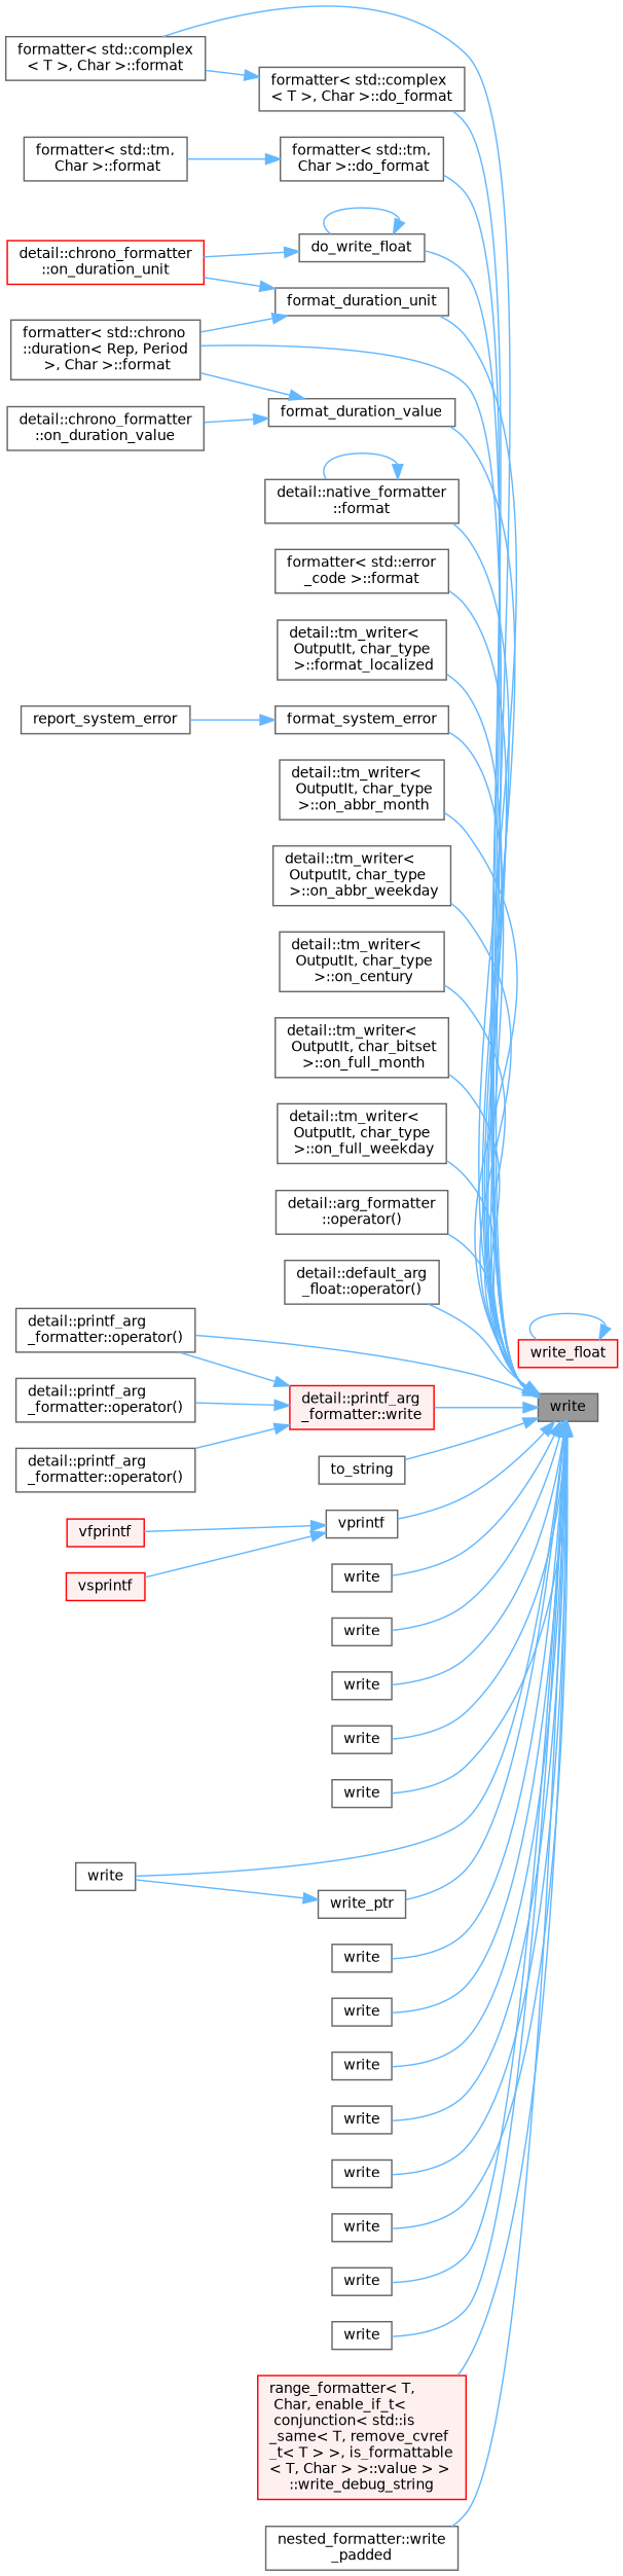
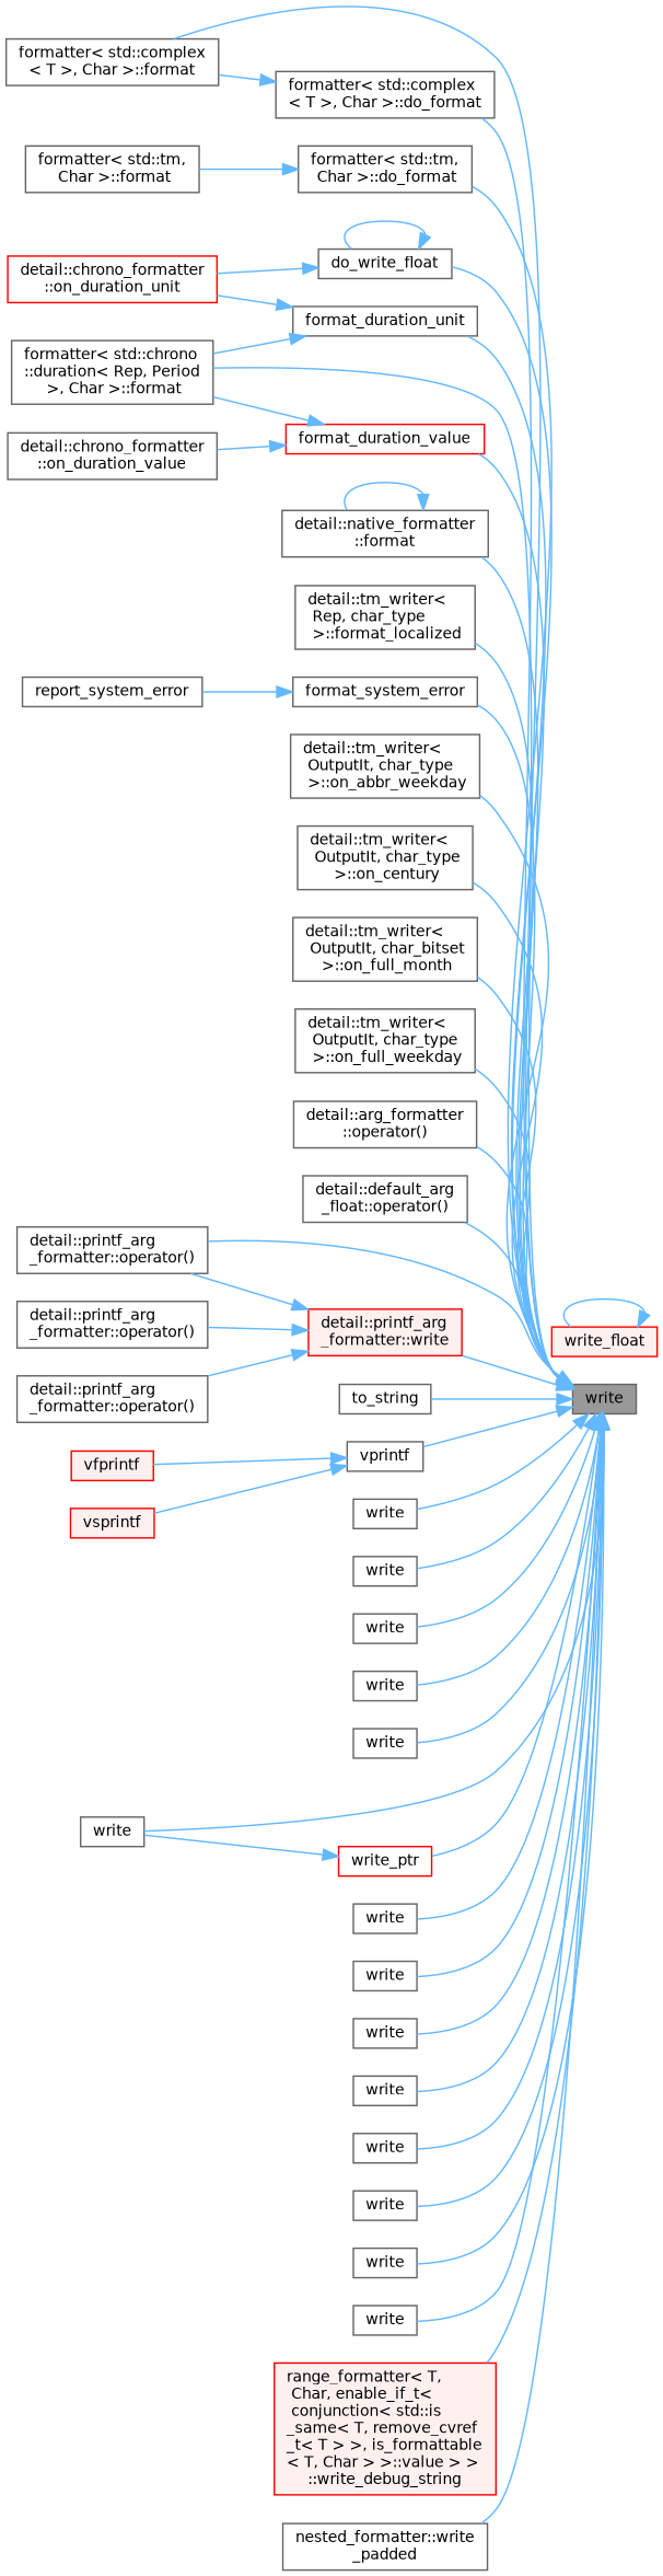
  digraph {
    rankdir=RL
    node [color=grey40 fillcolor=white fontname=Helvetica fontsize=10 shape=box style=filled]
    edge [color=steelblue1 dir=back fontname=Helvetica fontsize=10 labelfontname=Helvetica labelfontsize=10 style=solid]
    n1 [color=gray40 fillcolor=grey60 fontcolor=black height=0.2 label=write width=0.4]
    n2 [height=0.2 label="formatter\< std::complex\l\< T \>, Char \>::do_format" width=0.4]
    n3 [height=0.2 label="formatter\< std::complex\l\< T \>, Char \>::format" width=0.4]
    n4 [height=0.2 label="formatter\< std::tm,\l Char \>::do_format" width=0.4]
    n5 [height=0.2 label=do_write_float width=0.4]
    n6 [height=0.2 label="detail::native_formatter\l::format" width=0.4]
    n7 [height=0.2 label="formatter\< std::chrono\l::duration\< Rep, Period\l \>, Char \>::format" width=0.4]
-   n8 [height=0.2 label="formatter\< std::error\l_code \>::format" width=0.4]
    n9 [height=0.2 label=format_duration_unit width=0.4]
-   n10 [height=0.2 label=format_duration_value width=0.4]
-   n11 [height=0.2 label="detail::tm_writer\<\l OutputIt, char_type\l \>::format_localized" width=0.4]
+   n10 [color=red height=0.2 label=format_duration_value width=0.4]
+   n11 [height=0.2 label="detail::tm_writer\<\l Rep, char_type\l \>::format_localized" width=0.4]
    n12 [height=0.2 label=format_system_error width=0.4]
-   n13 [height=0.2 label="detail::tm_writer\<\l OutputIt, char_type\l \>::on_abbr_month" width=0.4]
    n14 [height=0.2 label="detail::tm_writer\<\l OutputIt, char_type\l \>::on_abbr_weekday" width=0.4]
    n15 [height=0.2 label="detail::tm_writer\<\l OutputIt, char_type\l \>::on_century" width=0.4]
    n16 [height=0.2 label="detail::tm_writer\<\l OutputIt, char_bitset\l \>::on_full_month" width=0.4]
    n17 [height=0.2 label="detail::tm_writer\<\l OutputIt, char_type\l \>::on_full_weekday" width=0.4]
    n18 [height=0.2 label="detail::arg_formatter\l::operator()" width=0.4]
    n19 [height=0.2 label="detail::default_arg\l_float::operator()" width=0.4]
    n20 [height=0.2 label="detail::printf_arg\l_formatter::operator()" width=0.4]
    n21 [height=0.2 label=to_string width=0.4]
    n22 [height=0.2 label=vprintf width=0.4]
    n23 [color=red fillcolor="#FFF0F0" height=0.2 label="detail::printf_arg\l_formatter::write" width=0.4]
    n24 [height=0.2 label=write width=0.4]
    n25 [height=0.2 label=write width=0.4]
    n26 [height=0.2 label=write width=0.4]
    n27 [height=0.2 label=write width=0.4]
    n28 [height=0.2 label=write width=0.4]
    n29 [height=0.2 label=write width=0.4]
    n30 [height=0.2 label=write width=0.4]
    n31 [height=0.2 label=write width=0.4]
    n32 [height=0.2 label=write width=0.4]
    n33 [height=0.2 label=write width=0.4]
    n34 [height=0.2 label=write width=0.4]
    n35 [height=0.2 label=write width=0.4]
    n36 [height=0.2 label=write width=0.4]
    n37 [height=0.2 label=write width=0.4]
    n38 [color=red fillcolor="#FFF0F0" height=0.2 label="range_formatter\< T,\l Char, enable_if_t\<\l conjunction\< std::is\l_same\< T, remove_cvref\l_t\< T \> \>, is_formattable\l\< T, Char \> \>::value \> \>\l::write_debug_string" width=0.4]
    n39 [height=0.2 label="nested_formatter::write\l_padded" width=0.4]
-   n40 [height=0.2 label=write_ptr width=0.4]
+   n40 [color=red height=0.2 label=write_ptr width=0.4]
    n41 [height=0.2 label="formatter\< std::tm,\l Char \>::format" width=0.4]
    n42 [color=red height=0.2 label="detail::chrono_formatter\l::on_duration_unit" width=0.4]
    n43 [height=0.2 label="detail::chrono_formatter\l::on_duration_value" width=0.4]
    n44 [height=0.2 label=report_system_error width=0.4]
    n45 [color=red fillcolor="#FFF0F0" height=0.2 label=vfprintf width=0.4]
    n46 [color=red fillcolor="#FFF0F0" height=0.2 label=vsprintf width=0.4]
    n47 [height=0.2 label="detail::printf_arg\l_formatter::operator()" width=0.4]
    n48 [height=0.2 label="detail::printf_arg\l_formatter::operator()" width=0.4]
    n49 [color=red fillcolor="#FFF0F0" height=0.2 label=write_float width=0.4]
    n1 -> n2
    n1 -> n3
    n1 -> n4
    n1 -> n5
    n1 -> n6
    n1 -> n7
-   n1 -> n8
    n1 -> n9
    n1 -> n10
    n1 -> n11
    n1 -> n12
-   n1 -> n13
    n1 -> n14
    n1 -> n15
    n1 -> n16
    n1 -> n17
    n1 -> n18
    n1 -> n19
    n1 -> n20
    n1 -> n21
    n1 -> n22
    n1 -> n23
    n1 -> n24
    n1 -> n25
    n1 -> n26
    n1 -> n27
    n1 -> n28
    n1 -> n29
    n1 -> n30
    n1 -> n31
    n1 -> n32
    n1 -> n33
    n1 -> n34
    n1 -> n35
    n1 -> n36
    n1 -> n37
    n1 -> n38
    n1 -> n39
    n1 -> n40
    n2 -> n3
    n4 -> n41
    n5 -> n5
    n5 -> n42
    n6 -> n6
    n9 -> n7
    n9 -> n42
    n10 -> n7
    n10 -> n43
    n12 -> n44
    n22 -> n45
    n22 -> n46
    n23 -> n20
    n23 -> n47
    n23 -> n48
    n40 -> n29
    n49 -> n49
  }
